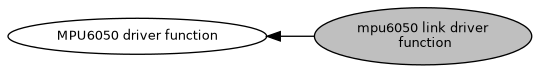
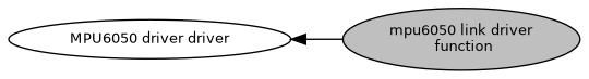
  digraph {
    rankdir=LR
    node [color=black fontname=Helvetica fontsize=10 shape=ellipse style=filled]
    n1 [fillcolor=grey75 fontcolor=black height=0.2 label="mpu6050 link driver\l function" width=0.4]
-   n2 [fillcolor=white height=0.2 label="MPU6050 driver function" width=0.4]
+   n2 [fillcolor=white height=0.2 label="MPU6050 driver driver" width=0.4]
    n2 -> n1 [dir=back fontname=Helvetica fontsize=10 labelfontname=Helvetica labelfontsize=10 shape=plaintext style=solid]
  }
